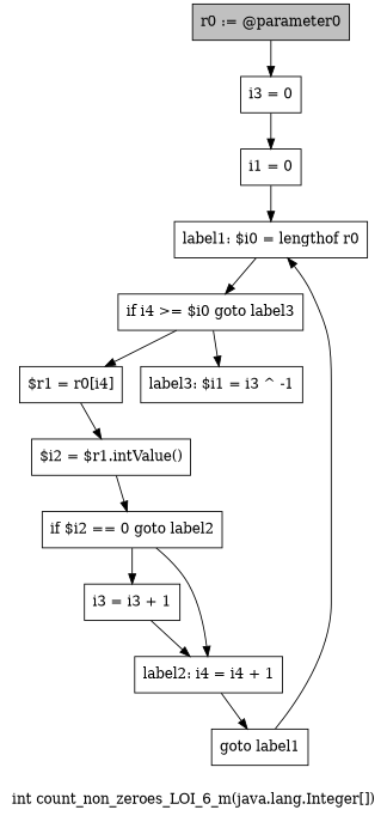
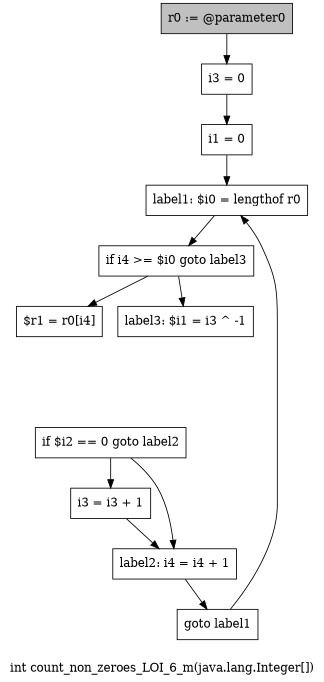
  digraph {
    label="int count_non_zeroes_LOI_6_m(java.lang.Integer[])"
    node [shape=box]
    n1 [fillcolor=gray label="r0 := @parameter0" style=filled]
    n2 [label="i3 = 0"]
    n3 [label="i1 = 0"]
    n4 [label="label1: $i0 = lengthof r0"]
    n5 [label="if i4 >= $i0 goto label3"]
    n6 [label="$r1 = r0[i4]"]
    n7 [label="label3: $i1 = i3 ^ -1"]
-   n8 [label="$i2 = $r1.intValue()"]
    n9 [label="if $i2 == 0 goto label2"]
    n10 [label="i3 = i3 + 1"]
    n11 [label="label2: i4 = i4 + 1"]
    n12 [label="goto label1"]
    n1 -> n2
    n2 -> n3
    n3 -> n4
    n4 -> n5
    n5 -> n6
    n5 -> n7
-   n6 -> n8
-   n8 -> n9
    n9 -> n10
    n9 -> n11
    n10 -> n11
    n11 -> n12
    n12 -> n4
  }
